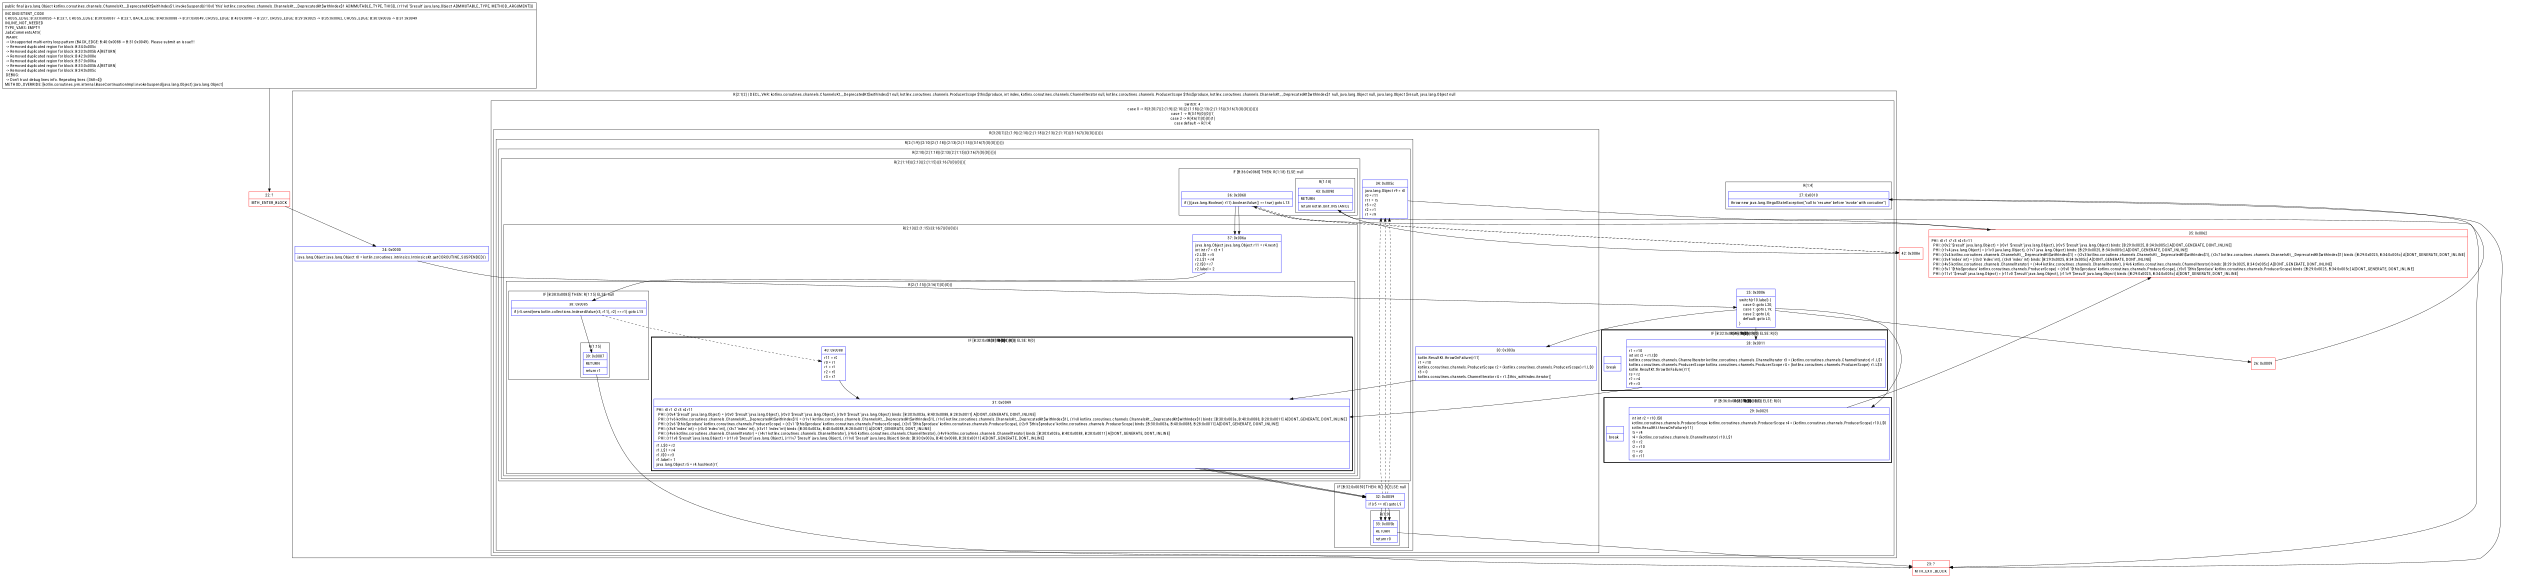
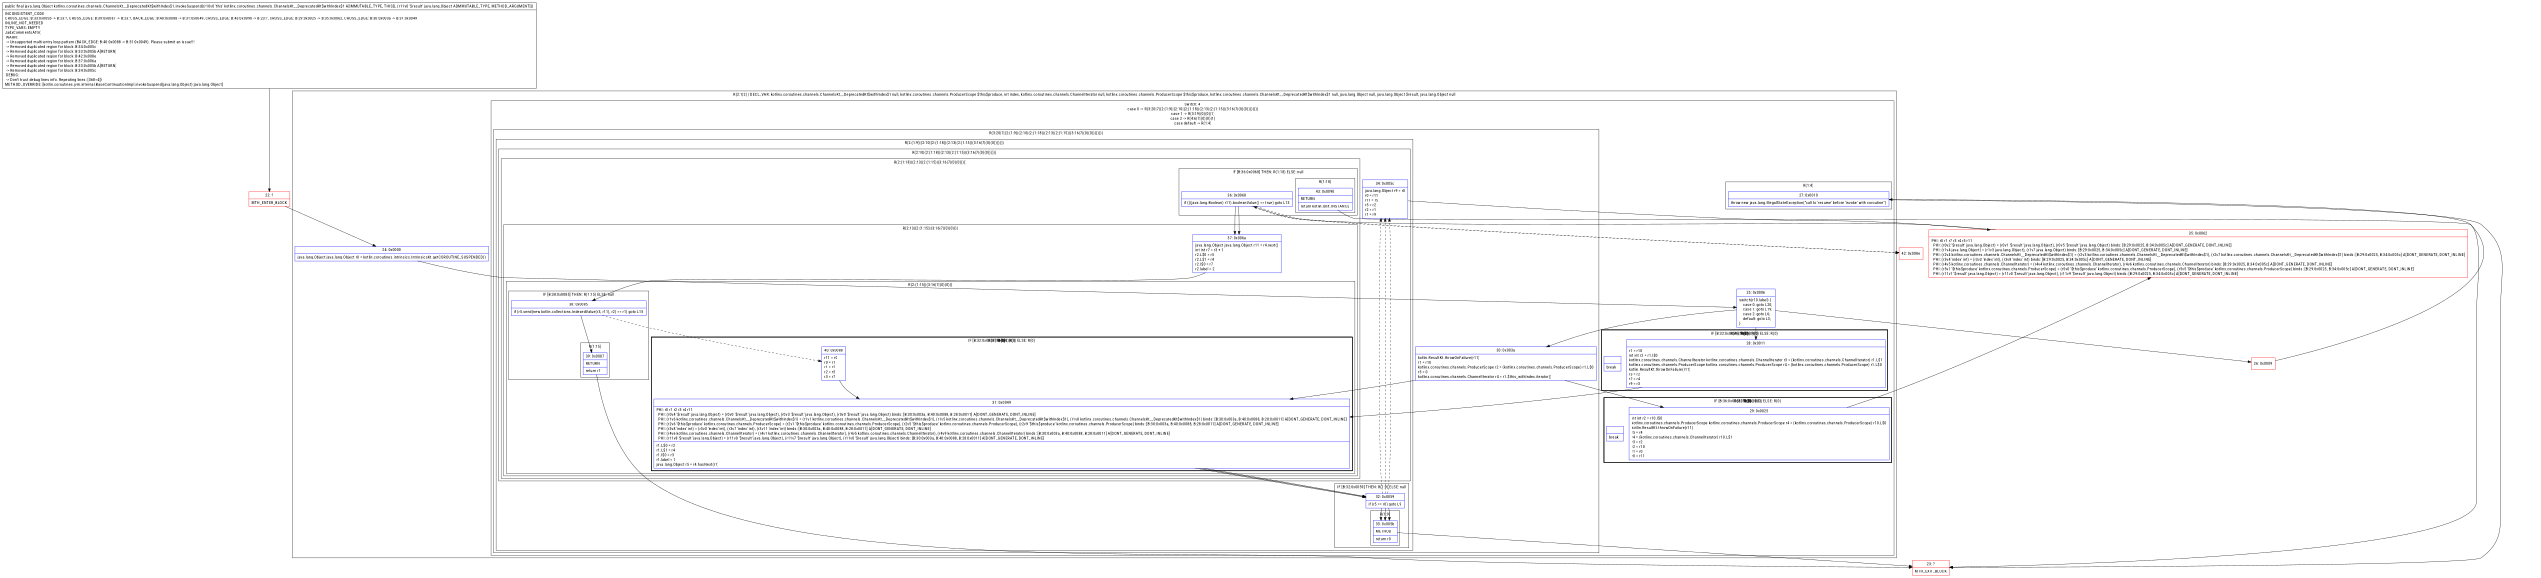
  digraph {
    fontname="Roboto Condensed"
    node [color=blue fontname="Roboto Condensed" shape=record]
    edge [fontname="Roboto Condensed"]
-   n1 [label="{33\:\ 0x005b|RETURN\l|return r0\l}"]
+   n1 [label="{33\:\ 0x005b|METHOD\l|return r0\l}"]
    n2 [label="{32\:\ 0x0059|if (r5 == r0) goto L9\l}"]
    n3 [label="{43\:\ 0x0090|RETURN\l|return kotlin.Unit.INSTANCE\l}"]
    n4 [label="{36\:\ 0x0068|if (((java.lang.Boolean) r11).booleanValue() == true) goto L13\l}"]
    n5 [label="{39\:\ 0x0087|RETURN\l|return r1\l}"]
    n6 [label="{38\:\ 0x0085|if (r5.send(new kotlin.collections.IndexedValue(r3, r11), r2) == r1) goto L15\l}"]
    n7 [label="{31\:\ 0x0049|PHI: r0 r1 r2 r3 r4 r11 \l  PHI: (r0v4 '$result' java.lang.Object) = (r0v0 '$result' java.lang.Object), (r0v3 '$result' java.lang.Object), (r0v0 '$result' java.lang.Object) binds: [B:30:0x003a, B:40:0x0088, B:28:0x0011] A[DONT_GENERATE, DONT_INLINE]\l  PHI: (r1v6 kotlinx.coroutines.channels.ChannelsKt__DeprecatedKt$withIndex$1) = (r1v1 kotlinx.coroutines.channels.ChannelsKt__DeprecatedKt$withIndex$1), (r1v5 kotlinx.coroutines.channels.ChannelsKt__DeprecatedKt$withIndex$1), (r1v8 kotlinx.coroutines.channels.ChannelsKt__DeprecatedKt$withIndex$1) binds: [B:30:0x003a, B:40:0x0088, B:28:0x0011] A[DONT_GENERATE, DONT_INLINE]\l  PHI: (r2v6 '$this$produce' kotlinx.coroutines.channels.ProducerScope) = (r2v1 '$this$produce' kotlinx.coroutines.channels.ProducerScope), (r2v5 '$this$produce' kotlinx.coroutines.channels.ProducerScope), (r2v9 '$this$produce' kotlinx.coroutines.channels.ProducerScope) binds: [B:30:0x003a, B:40:0x0088, B:28:0x0011] A[DONT_GENERATE, DONT_INLINE]\l  PHI: (r3v8 'index' int) = (r3v0 'index' int), (r3v7 'index' int), (r3v11 'index' int) binds: [B:30:0x003a, B:40:0x0088, B:28:0x0011] A[DONT_GENERATE, DONT_INLINE]\l  PHI: (r4v6 kotlinx.coroutines.channels.ChannelIterator) = (r4v1 kotlinx.coroutines.channels.ChannelIterator), (r4v5 kotlinx.coroutines.channels.ChannelIterator), (r4v9 kotlinx.coroutines.channels.ChannelIterator) binds: [B:30:0x003a, B:40:0x0088, B:28:0x0011] A[DONT_GENERATE, DONT_INLINE]\l  PHI: (r11v8 '$result' java.lang.Object) = (r11v0 '$result' java.lang.Object), (r11v7 '$result' java.lang.Object), (r11v0 '$result' java.lang.Object) binds: [B:30:0x003a, B:40:0x0088, B:28:0x0011] A[DONT_GENERATE, DONT_INLINE]\l|r1.L$0 = r2\lr1.L$1 = r4\lr1.I$0 = r3\lr1.label = 1\ljava.lang.Object r5 = r4.hasNext(r1)\l}"]
    n8 [label="{40\:\ 0x0088|r11 = r0\lr0 = r1\lr1 = r2\lr2 = r5\lr3 = r7\l}"]
    n9 [label="{37\:\ 0x006a|java.lang.Object java.lang.Object r11 = r4.next()\lint int r7 = r3 + 1\lr2.L$0 = r5\lr2.L$1 = r4\lr2.I$0 = r7\lr2.label = 2\l}"]
    n10 [label="{34\:\ 0x005c|java.lang.Object r9 = r0\lr0 = r11\lr11 = r5\lr5 = r2\lr2 = r1\lr1 = r9\l}"]
    n11 [label="{30\:\ 0x003a|kotlin.ResultKt.throwOnFailure(r11)\lr1 = r10\lkotlinx.coroutines.channels.ProducerScope r2 = (kotlinx.coroutines.channels.ProducerScope) r1.L$0\lr3 = 0\lkotlinx.coroutines.channels.ChannelIterator r4 = r1.$this_withIndex.iterator()\l}"]
    n12 [label="{29\:\ 0x0025|int int r2 = r10.I$0\lkotlinx.coroutines.channels.ProducerScope kotlinx.coroutines.channels.ProducerScope r4 = (kotlinx.coroutines.channels.ProducerScope) r10.L$0\lkotlin.ResultKt.throwOnFailure(r11)\lr5 = r4\lr4 = (kotlinx.coroutines.channels.ChannelIterator) r10.L$1\lr3 = r2\lr2 = r10\lr1 = r0\lr0 = r11\l}"]
    n13 [label="{|break\l}"]
    n14 [label="{28\:\ 0x0011|r1 = r10\lint int r2 = r1.I$0\lkotlinx.coroutines.channels.ChannelIterator kotlinx.coroutines.channels.ChannelIterator r3 = (kotlinx.coroutines.channels.ChannelIterator) r1.L$1\lkotlinx.coroutines.channels.ProducerScope kotlinx.coroutines.channels.ProducerScope r4 = (kotlinx.coroutines.channels.ProducerScope) r1.L$0\lkotlin.ResultKt.throwOnFailure(r11)\lr3 = r2\lr2 = r4\lr9 = r3\l}"]
    n15 [label="{|break\l}"]
    n16 [label="{27\:\ 0x0010|throw new java.lang.IllegalStateException(\"call to 'resume' before 'invoke' with coroutine\")\l}"]
    n17 [label="{25\:\ 0x0006|switch(r10.label) \{\l    case 0: goto L20;\l    case 1: goto L19;\l    case 2: goto L6;\l    default: goto L3;\l\}\l}"]
    n18 [label="{24\:\ 0x0000|java.lang.Object java.lang.Object r0 = kotlin.coroutines.intrinsics.IntrinsicsKt.getCOROUTINE_SUSPENDED()\l}"]
    n19 [color=red label="{23\:\ ?|MTH_EXIT_BLOCK\l}"]
    n20 [color=red label="{42\:\ 0x008e}"]
    n21 [color=red label="{35\:\ 0x0062|PHI: r0 r1 r7 r3 r4 r5 r11 \l  PHI: (r0v2 '$result' java.lang.Object) = (r0v1 '$result' java.lang.Object), (r0v5 '$result' java.lang.Object) binds: [B:29:0x0025, B:34:0x005c] A[DONT_GENERATE, DONT_INLINE]\l  PHI: (r1v4 java.lang.Object) = (r1v3 java.lang.Object), (r1v7 java.lang.Object) binds: [B:29:0x0025, B:34:0x005c] A[DONT_GENERATE, DONT_INLINE]\l  PHI: (r2v4 kotlinx.coroutines.channels.ChannelsKt__DeprecatedKt$withIndex$1) = (r2v3 kotlinx.coroutines.channels.ChannelsKt__DeprecatedKt$withIndex$1), (r2v7 kotlinx.coroutines.channels.ChannelsKt__DeprecatedKt$withIndex$1) binds: [B:29:0x0025, B:34:0x005c] A[DONT_GENERATE, DONT_INLINE]\l  PHI: (r3v4 'index' int) = (r3v3 'index' int), (r3v8 'index' int) binds: [B:29:0x0025, B:34:0x005c] A[DONT_GENERATE, DONT_INLINE]\l  PHI: (r4v5 kotlinx.coroutines.channels.ChannelIterator) = (r4v4 kotlinx.coroutines.channels.ChannelIterator), (r4v6 kotlinx.coroutines.channels.ChannelIterator) binds: [B:29:0x0025, B:34:0x005c] A[DONT_GENERATE, DONT_INLINE]\l  PHI: (r5v1 '$this$produce' kotlinx.coroutines.channels.ProducerScope) = (r5v0 '$this$produce' kotlinx.coroutines.channels.ProducerScope), (r5v5 '$this$produce' kotlinx.coroutines.channels.ProducerScope) binds: [B:29:0x0025, B:34:0x005c] A[DONT_GENERATE, DONT_INLINE]\l  PHI: (r11v1 '$result' java.lang.Object) = (r11v0 '$result' java.lang.Object), (r11v9 '$result' java.lang.Object) binds: [B:29:0x0025, B:34:0x005c] A[DONT_GENERATE, DONT_INLINE]\l}"]
    n22 [color=red label="{26\:\ 0x0009}"]
    n23 [color=red label="{22\:\ ?|MTH_ENTER_BLOCK\l}"]
    n24 [label="{public final java.lang.Object kotlinx.coroutines.channels.ChannelsKt__DeprecatedKt$withIndex$1.invokeSuspend((r10v0 'this' kotlinx.coroutines.channels.ChannelsKt__DeprecatedKt$withIndex$1 A[IMMUTABLE_TYPE, THIS]), (r11v0 '$result' java.lang.Object A[IMMUTABLE_TYPE, METHOD_ARGUMENT]))  | INCONSISTENT_CODE\lCROSS_EDGE: B:33:0x005b \-\> B:23:?, CROSS_EDGE: B:39:0x0087 \-\> B:23:?, BACK_EDGE: B:40:0x0088 \-\> B:31:0x0049, CROSS_EDGE: B:43:0x0090 \-\> B:23:?, CROSS_EDGE: B:29:0x0025 \-\> B:35:0x0062, CROSS_EDGE: B:30:0x003a \-\> B:31:0x0049\lINLINE_NOT_NEEDED\lTYPE_VARS: EMPTY\lJadxCommentsAttr\{\l WARN: \l \-\> Unsupported multi\-entry loop pattern (BACK_EDGE: B:40:0x0088 \-\> B:31:0x0049). Please submit an issue!!!\l \-\> Removed duplicated region for block: B:34:0x005c \l \-\> Removed duplicated region for block: B:33:0x005b A[RETURN]\l \-\> Removed duplicated region for block: B:42:0x008e \l \-\> Removed duplicated region for block: B:37:0x006a \l \-\> Removed duplicated region for block: B:33:0x005b A[RETURN]\l \-\> Removed duplicated region for block: B:34:0x005c \l DEBUG: \l \-\> Don't trust debug lines info. Repeating lines: [368=4]\}\lMETHOD_OVERRIDE: [kotlin.coroutines.jvm.internal.BaseContinuationImpl.invokeSuspend(java.lang.Object):java.lang.Object]\l}" color=""]
    subgraph cluster_1 {
      label="R(2:1|2) | DECL_VAR: kotlinx.coroutines.channels.ChannelsKt__DeprecatedKt$withIndex$1 null, kotlinx.coroutines.channels.ProducerScope $this$produce, int index, kotlinx.coroutines.channels.ChannelIterator null, kotlinx.coroutines.channels.ProducerScope $this$produce, kotlinx.coroutines.channels.ChannelsKt__DeprecatedKt$withIndex$1 null, java.lang.Object null, java.lang.Object $result, java.lang.Object null\l"
      n18
      subgraph cluster_2 {
        label="Switch: 4\n case 0 -> R(3:20|7|(2:(1:9)|(2:10|(2:(1:18)|(2:13|(2:(1:15)|(3:16|7|(0)(0))))))))\n case 1 -> R(3:19|(0)(0)|1)\n case 2 -> R(4:6|7|(0)(0)|1)\n case default -> R(1:4)"
        n17
        subgraph cluster_3 {
          label="R(3:20|7|(2:(1:9)|(2:10|(2:(1:18)|(2:13|(2:(1:15)|(3:16|7|(0)(0))))))))"
          n11
          subgraph cluster_4 {
            label="R(2:(1:9)|(2:10|(2:(1:18)|(2:13|(2:(1:15)|(3:16|7|(0)(0)))))))"
            subgraph cluster_5 {
              label="IF [B:32:0x0059] THEN: R(1:9) ELSE: null"
              n2
              subgraph cluster_6 {
                label="R(1:9)"
                n1
              }
            }
            subgraph cluster_7 {
              label="R(2:10|(2:(1:18)|(2:13|(2:(1:15)|(3:16|7|(0)(0))))))"
              n10
              subgraph cluster_8 {
                label="R(2:(1:18)|(2:13|(2:(1:15)|(3:16|7|(0)(0)))))"
                subgraph cluster_9 {
                  label="IF [B:36:0x0068] THEN: R(1:18) ELSE: null"
                  n4
                  subgraph cluster_10 {
                    label="R(1:18)"
                    n3
                  }
                }
                subgraph cluster_11 {
                  label="R(2:13|(2:(1:15)|(3:16|7|(0)(0))))"
                  n9
                  subgraph cluster_12 {
                    label="R(2:(1:15)|(3:16|7|(0)(0)))"
                    subgraph cluster_13 {
                      label="IF [B:38:0x0085] THEN: R(1:15) ELSE: null"
                      n6
                      subgraph cluster_14 {
                        label="R(1:15)"
                        n5
                      }
                    }
                    subgraph cluster_15 {
                      label="R(3:16|7|(0)(0))"
                      n7
                      n8
                      subgraph cluster_16 {
                        label="IF [B:32:0x0059] THEN: R(0) ELSE: R(0)"
                        subgraph cluster_17 {
                          label="R(0)"
                        }
                        subgraph cluster_18 {
                          label="R(0)"
                        }
                      }
                    }
                  }
                }
              }
            }
          }
        }
        subgraph cluster_19 {
          label="R(3:19|(0)(0)|1)"
          n12
          n13
          subgraph cluster_20 {
            label="IF [B:36:0x0068] THEN: R(0) ELSE: R(0)"
            subgraph cluster_21 {
              label="R(0)"
            }
            subgraph cluster_22 {
              label="R(0)"
            }
          }
        }
        subgraph cluster_23 {
          label="R(4:6|7|(0)(0)|1)"
          n14
          n15
          subgraph cluster_24 {
            label="IF [B:32:0x0059] THEN: R(0) ELSE: R(0)"
            subgraph cluster_25 {
              label="R(0)"
            }
            subgraph cluster_26 {
              label="R(0)"
            }
          }
        }
        subgraph cluster_27 {
          label="R(1:4)"
          n16
        }
      }
    }
    n1 -> n19
    n2 -> n1
    n2 -> n1
    n2 -> n1
    n2 -> n10 [style=dashed]
    n2 -> n10 [style=dashed]
    n2 -> n10 [style=dashed]
    n3 -> n19
    n4 -> n9
    n4 -> n9
    n4 -> n20 [style=dashed]
    n4 -> n20 [style=dashed]
    n5 -> n19
    n6 -> n5
    n6 -> n8 [style=dashed]
    n7 -> n2
    n7 -> n2
    n7 -> n2
    n8 -> n7
    n9 -> n6
    n10 -> n21
    n11 -> n7
    n12 -> n21
    n14 -> n7
    n16 -> n19
    n17 -> n11
-   n17 -> n12
+   n11 -> n12
    n17 -> n14
    n17 -> n22
    n18 -> n17
-   n20 -> n3
    n21 -> n4
    n22 -> n16
    n23 -> n18
    n24 -> n23
  }
